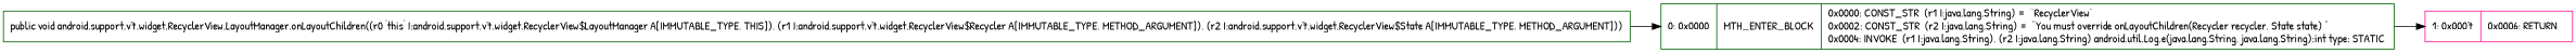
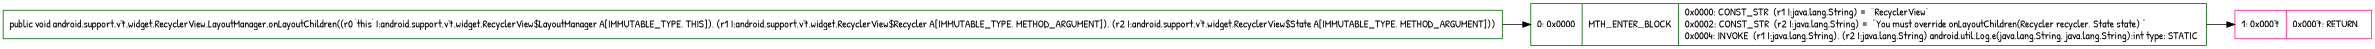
  digraph {
    rankdir=LR
    fontname="Patrick Hand"
    node [shape=record color=darkgreen fontname="Patrick Hand"]
    edge [fontname="Patrick Hand"]
    n1 [label="{0\:\ 0x0000|MTH_ENTER_BLOCK\l|0x0000: CONST_STR  (r1 I:java.lang.String) =  \"RecyclerView\" \l0x0002: CONST_STR  (r2 I:java.lang.String) =  \"You must override onLayoutChildren(Recycler recycler, State state) \" \l0x0004: INVOKE  (r1 I:java.lang.String), (r2 I:java.lang.String) android.util.Log.e(java.lang.String, java.lang.String):int type: STATIC \l}"]
-   n2 [label="{1\:\ 0x0007|0x0006: RETURN   \l}" color=deeppink]
+   n2 [label="{1\:\ 0x0007|0x0007: RETURN   \l}" color=deeppink]
    n3 [label="{public void android.support.v7.widget.RecyclerView.LayoutManager.onLayoutChildren((r0 'this' I:android.support.v7.widget.RecyclerView$LayoutManager A[IMMUTABLE_TYPE, THIS]), (r1 I:android.support.v7.widget.RecyclerView$Recycler A[IMMUTABLE_TYPE, METHOD_ARGUMENT]), (r2 I:android.support.v7.widget.RecyclerView$State A[IMMUTABLE_TYPE, METHOD_ARGUMENT])) }"]
    n1 -> n2
    n3 -> n1
  }
